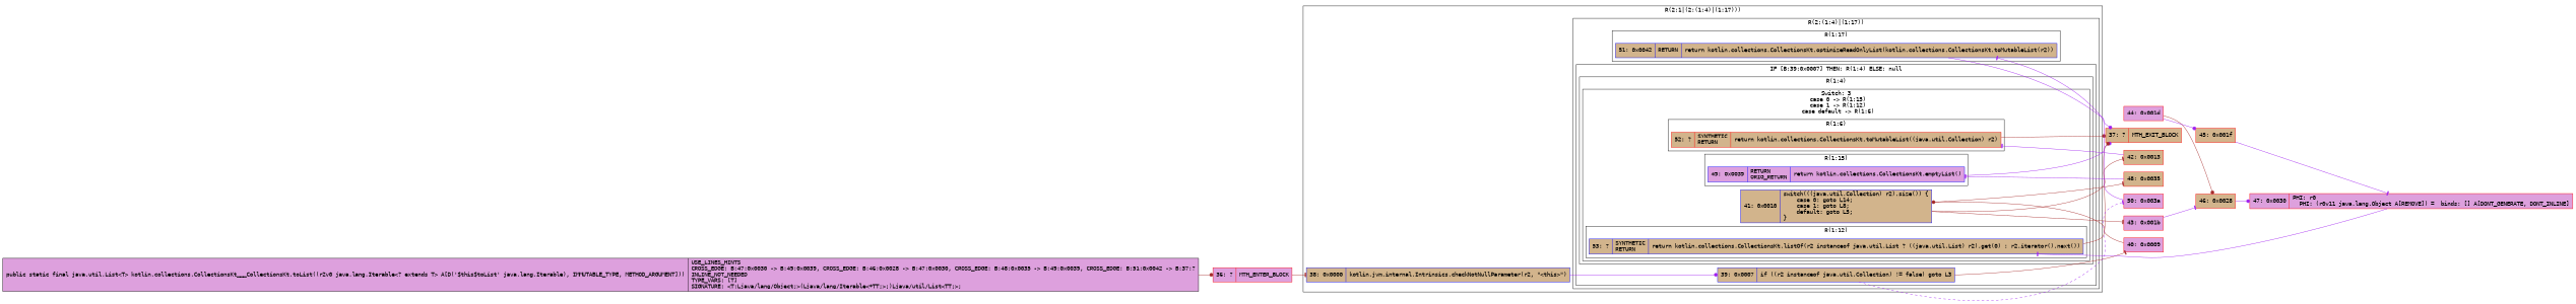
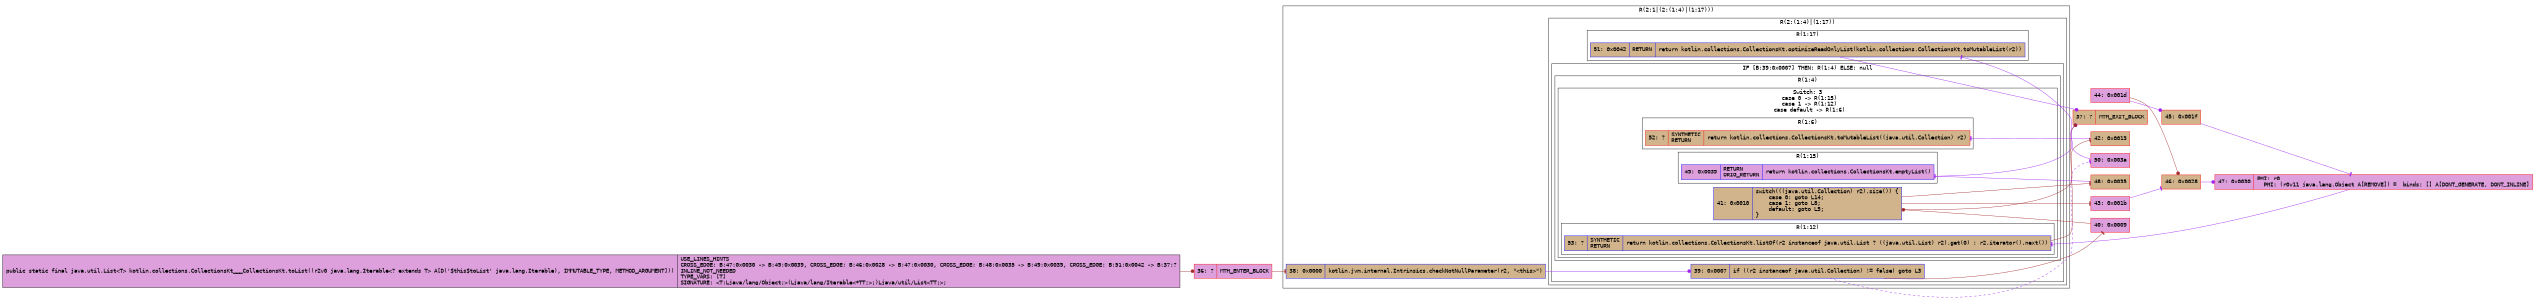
  digraph {
    fontname="DejaVu Sans Mono"
    rankdir=LR
    node [color=red fillcolor=tan fontname="DejaVu Sans Mono" shape=record style=filled]
    edge [arrowhead=tee color=purple fontname="DejaVu Sans Mono"]
    n1 [color=blue fillcolor=plum label="{49\:\ 0x0039|RETURN\lORIG_RETURN\l|return kotlin.collections.CollectionsKt.emptyList()\l}"]
    n2 [color=blue label="{53\:\ ?|SYNTHETIC\lRETURN\l|return kotlin.collections.CollectionsKt.listOf(r2 instanceof java.util.List ? ((java.util.List) r2).get(0) : r2.iterator().next())\l}"]
    n3 [label="{52\:\ ?|SYNTHETIC\lRETURN\l|return kotlin.collections.CollectionsKt.toMutableList((java.util.Collection) r2)\l}"]
    n4 [color=blue label="{41\:\ 0x0010|switch(((java.util.Collection) r2).size()) \{\l    case 0: goto L14;\l    case 1: goto L8;\l    default: goto L5;\l\}\l}"]
    n5 [color=blue label="{39\:\ 0x0007|if ((r2 instanceof java.util.Collection) != false) goto L3\l}"]
    n6 [color=blue label="{51\:\ 0x0042|RETURN\l|return kotlin.collections.CollectionsKt.optimizeReadOnlyList(kotlin.collections.CollectionsKt.toMutableList(r2))\l}"]
    n7 [color=blue label="{38\:\ 0x0000|kotlin.jvm.internal.Intrinsics.checkNotNullParameter(r2, \"\<this\>\")\l}"]
    n8 [label="{37\:\ ?|MTH_EXIT_BLOCK\l}"]
    n9 [label="{42\:\ 0x0013}"]
    n10 [fillcolor=plum label="{43\:\ 0x001b}"]
    n11 [label="{48\:\ 0x0035}"]
    n12 [fillcolor=plum label="{40\:\ 0x0009}"]
    n13 [fillcolor=plum label="{50\:\ 0x003a}"]
    n14 [label="{46\:\ 0x0028}"]
    n15 [fillcolor=plum label="{36\:\ ?|MTH_ENTER_BLOCK\l}"]
    n16 [fillcolor=plum label="{44\:\ 0x001d}"]
    n17 [label="{45\:\ 0x001f}"]
    n18 [fillcolor=plum label="{47\:\ 0x0030|PHI: r0 \l  PHI: (r0v11 java.lang.Object A[REMOVE]) =  binds: [] A[DONT_GENERATE, DONT_INLINE]\l}"]
    n19 [fillcolor=plum label="{public static final java.util.List\<T\> kotlin.collections.CollectionsKt___CollectionsKt.toList((r2v0 java.lang.Iterable\<? extends T\> A[D('$this$toList' java.lang.Iterable), IMMUTABLE_TYPE, METHOD_ARGUMENT]))  | USE_LINES_HINTS\lCROSS_EDGE: B:47:0x0030 \-\> B:49:0x0039, CROSS_EDGE: B:46:0x0028 \-\> B:47:0x0030, CROSS_EDGE: B:48:0x0035 \-\> B:49:0x0039, CROSS_EDGE: B:51:0x0042 \-\> B:37:?\lINLINE_NOT_NEEDED\lTYPE_VARS: [T]\lSIGNATURE: \<T:Ljava\/lang\/Object;\>(Ljava\/lang\/Iterable\<+TT;\>;)Ljava\/util\/List\<TT;\>;\l}" color=""]
    subgraph cluster_1 {
      label="R(2:1|(2:(1:4)|(1:17)))"
      n7
      subgraph cluster_2 {
        label="R(2:(1:4)|(1:17))"
        subgraph cluster_3 {
          label="IF [B:39:0x0007] THEN: R(1:4) ELSE: null"
          n5
          subgraph cluster_4 {
            label="R(1:4)"
            subgraph cluster_5 {
              label="Switch: 3\n case 0 -> R(1:15)\n case 1 -> R(1:12)\n case default -> R(1:6)"
              n4
              subgraph cluster_6 {
                label="R(1:15)"
                n1
              }
              subgraph cluster_7 {
                label="R(1:12)"
                n2
              }
              subgraph cluster_8 {
                label="R(1:6)"
                n3
              }
            }
          }
        }
        subgraph cluster_9 {
          label="R(1:17)"
          n6
        }
      }
    }
    n1 -> n8 [arrowhead=dot]
    n2 -> n8 [arrowhead=dot color=brown]
-   n3 -> n8 [arrowhead=dot color=brown]
    n4 -> n9 [color=brown]
    n4 -> n10 [color=brown]
    n4 -> n11 [color=brown]
    n5 -> n12 [color=brown]
    n5 -> n13 [style=dashed]
    n6 -> n8 [arrowhead=dot]
    n7 -> n5 [arrowhead=dot]
    n9 -> n3
    n10 -> n14
    n11 -> n1
    n12 -> n4 [arrowhead=dot color=brown]
    n13 -> n6
    n14 -> n18 [arrowhead=dot]
    n15 -> n7 [color=brown]
    n16 -> n14 [arrowhead=dot color=brown]
    n16 -> n17 [arrowhead=dot]
    n17 -> n18
    n18 -> n2
    n19 -> n15 [arrowhead=dot color=brown]
  }
